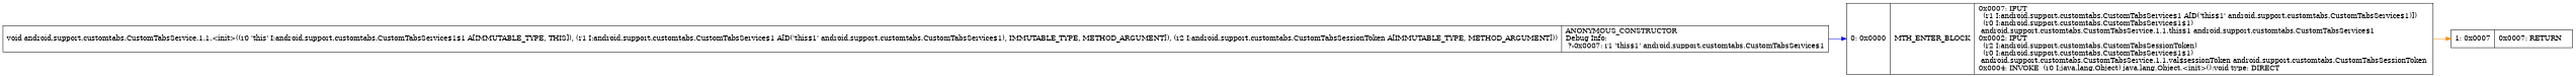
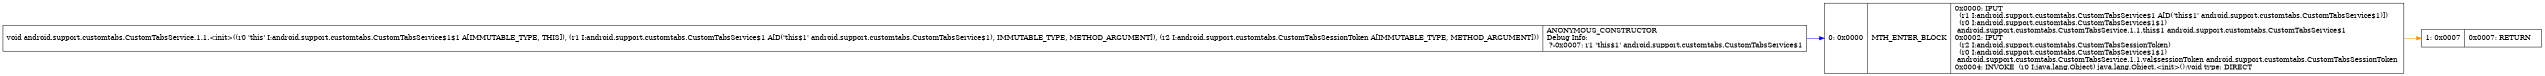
  digraph {
    rankdir=LR
    node [shape=record]
-   n1 [label="{0\:\ 0x0000|MTH_ENTER_BLOCK\l|0x0007: IPUT  \l  (r1 I:android.support.customtabs.CustomTabsService$1 A[D('this$1' android.support.customtabs.CustomTabsService$1)])\l  (r0 I:android.support.customtabs.CustomTabsService$1$1)\l android.support.customtabs.CustomTabsService.1.1.this$1 android.support.customtabs.CustomTabsService$1 \l0x0002: IPUT  \l  (r2 I:android.support.customtabs.CustomTabsSessionToken)\l  (r0 I:android.support.customtabs.CustomTabsService$1$1)\l android.support.customtabs.CustomTabsService.1.1.val$sessionToken android.support.customtabs.CustomTabsSessionToken \l0x0004: INVOKE  (r0 I:java.lang.Object) java.lang.Object.\<init\>():void type: DIRECT \l}"]
+   n1 [label="{0\:\ 0x0000|MTH_ENTER_BLOCK\l|0x0000: IPUT  \l  (r1 I:android.support.customtabs.CustomTabsService$1 A[D('this$1' android.support.customtabs.CustomTabsService$1)])\l  (r0 I:android.support.customtabs.CustomTabsService$1$1)\l android.support.customtabs.CustomTabsService.1.1.this$1 android.support.customtabs.CustomTabsService$1 \l0x0002: IPUT  \l  (r2 I:android.support.customtabs.CustomTabsSessionToken)\l  (r0 I:android.support.customtabs.CustomTabsService$1$1)\l android.support.customtabs.CustomTabsService.1.1.val$sessionToken android.support.customtabs.CustomTabsSessionToken \l0x0004: INVOKE  (r0 I:java.lang.Object) java.lang.Object.\<init\>():void type: DIRECT \l}"]
    n2 [label="{1\:\ 0x0007|0x0007: RETURN   \l}"]
    n3 [label="{void android.support.customtabs.CustomTabsService.1.1.\<init\>((r0 'this' I:android.support.customtabs.CustomTabsService$1$1 A[IMMUTABLE_TYPE, THIS]), (r1 I:android.support.customtabs.CustomTabsService$1 A[D('this$1' android.support.customtabs.CustomTabsService$1), IMMUTABLE_TYPE, METHOD_ARGUMENT]), (r2 I:android.support.customtabs.CustomTabsSessionToken A[IMMUTABLE_TYPE, METHOD_ARGUMENT]))  | ANONYMOUS_CONSTRUCTOR\lDebug Info:\l  ?\-0x0007: r1 'this$1' android.support.customtabs.CustomTabsService$1\l}"]
    n1 -> n2 [color=darkorange]
    n3 -> n1 [color=blue]
  }
